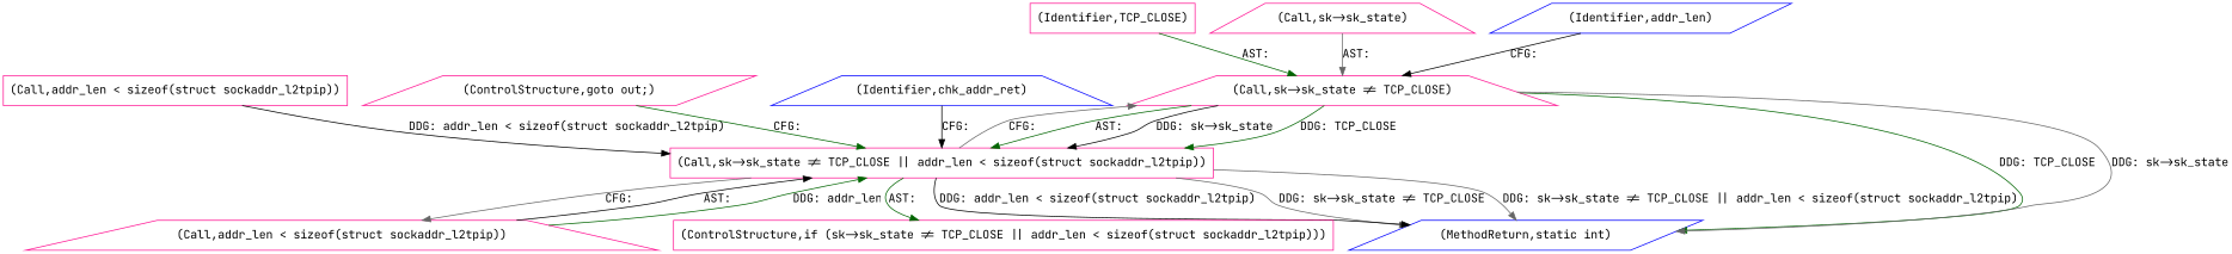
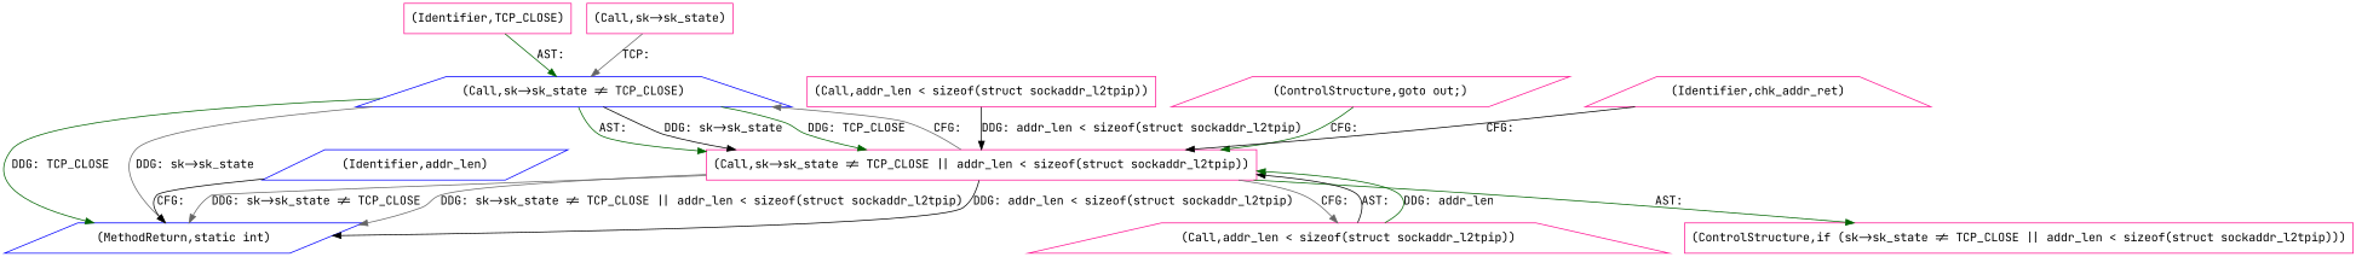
  digraph {
    fontname="JetBrains Mono"
    node [color=deeppink fontname="JetBrains Mono" shape=box]
    edge [color=darkgreen fontname="JetBrains Mono"]
-   n1 [label="(Call,sk->sk_state != TCP_CLOSE)" shape=trapezium]
+   n1 [color=blue label="(Call,sk->sk_state != TCP_CLOSE)" shape=trapezium]
    n2 [label="(Call,sk->sk_state != TCP_CLOSE || addr_len < sizeof(struct sockaddr_l2tpip))"]
    n3 [color=blue label="(MethodReturn,static int)" shape=parallelogram]
    n4 [label="(Call,addr_len < sizeof(struct sockaddr_l2tpip))" shape=trapezium]
    n5 [label="(ControlStructure,if (sk->sk_state != TCP_CLOSE || addr_len < sizeof(struct sockaddr_l2tpip)))"]
    n6 [label="(Identifier,TCP_CLOSE)"]
-   n7 [label="(Call,sk->sk_state)" shape=trapezium]
+   n7 [label="(Call,sk->sk_state)"]
    n8 [label="(Call,addr_len < sizeof(struct sockaddr_l2tpip))"]
    n9 [label="(ControlStructure,goto out;)" shape=parallelogram]
-   n10 [color=blue label="(Identifier,chk_addr_ret)" shape=trapezium]
+   n10 [label="(Identifier,chk_addr_ret)" shape=trapezium]
    n11 [color=blue label="(Identifier,addr_len)" shape=parallelogram]
    n1 -> n2 [label="AST: "]
    n1 -> n2 [color=black label="DDG: sk->sk_state"]
    n1 -> n2 [label="DDG: TCP_CLOSE"]
    n1 -> n3 [label="DDG: TCP_CLOSE"]
    n1 -> n3 [color=gray40 label="DDG: sk->sk_state"]
    n2 -> n1 [color=gray40 label="CFG: "]
    n2 -> n3 [color=gray40 label="DDG: sk->sk_state != TCP_CLOSE"]
    n2 -> n3 [color=gray40 label="DDG: sk->sk_state != TCP_CLOSE || addr_len < sizeof(struct sockaddr_l2tpip)"]
    n2 -> n3 [color=black label="DDG: addr_len < sizeof(struct sockaddr_l2tpip)"]
    n2 -> n4 [color=gray40 label="CFG: "]
    n2 -> n5 [label="AST: "]
    n4 -> n2 [color=black label="AST: "]
    n4 -> n2 [label="DDG: addr_len"]
    n6 -> n1 [label="AST: "]
-   n7 -> n1 [color=gray40 label="AST: "]
+   n7 -> n1 [color=gray40 label="TCP: "]
    n8 -> n2 [color=black label="DDG: addr_len < sizeof(struct sockaddr_l2tpip)"]
    n9 -> n2 [label="CFG: "]
    n10 -> n2 [color=black label="CFG: "]
-   n11 -> n1 [color=black label="CFG: "]
+   n11 -> n3 [color=black label="CFG: "]
  }
